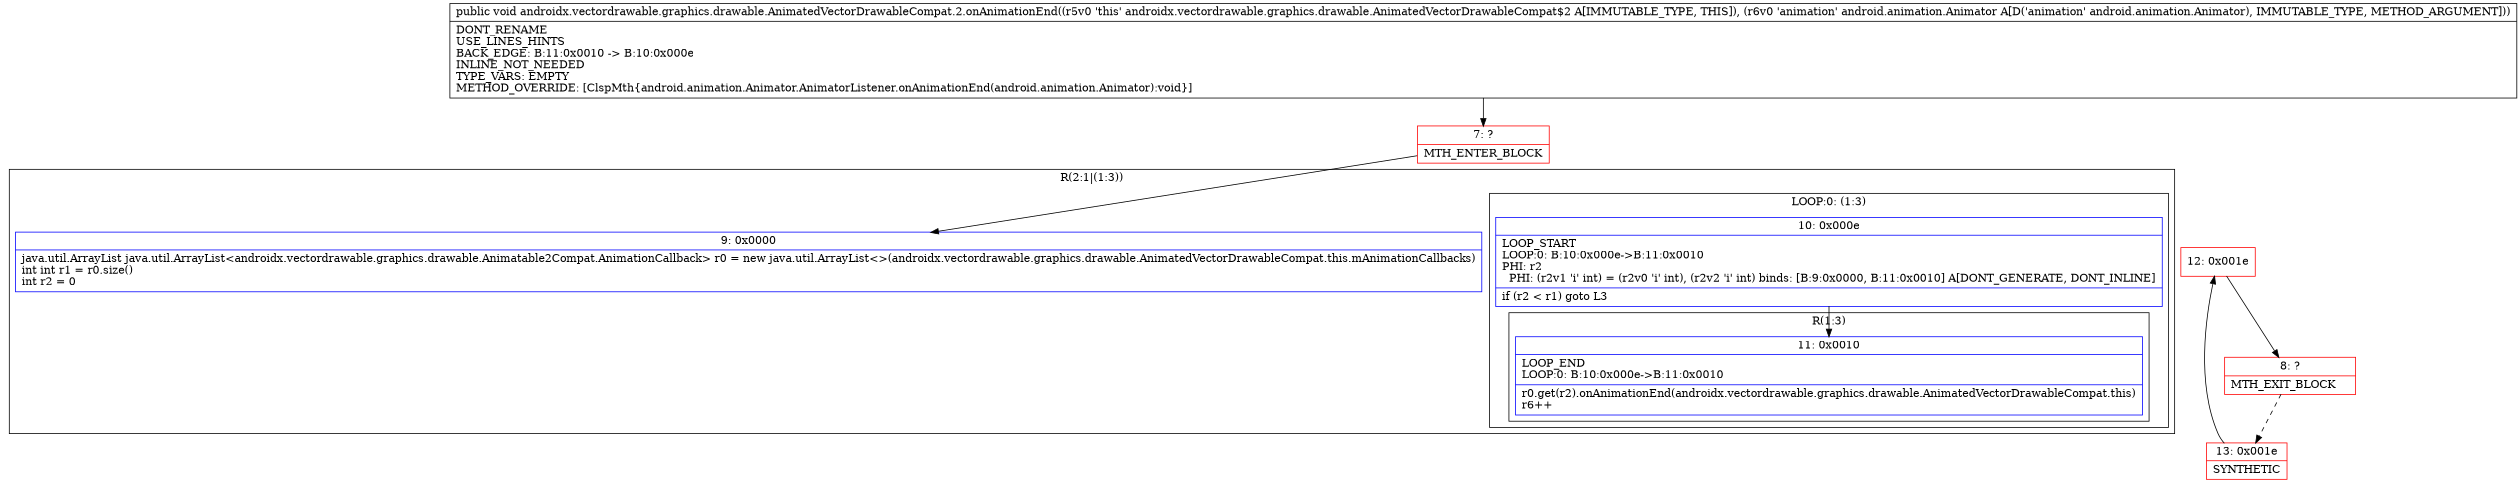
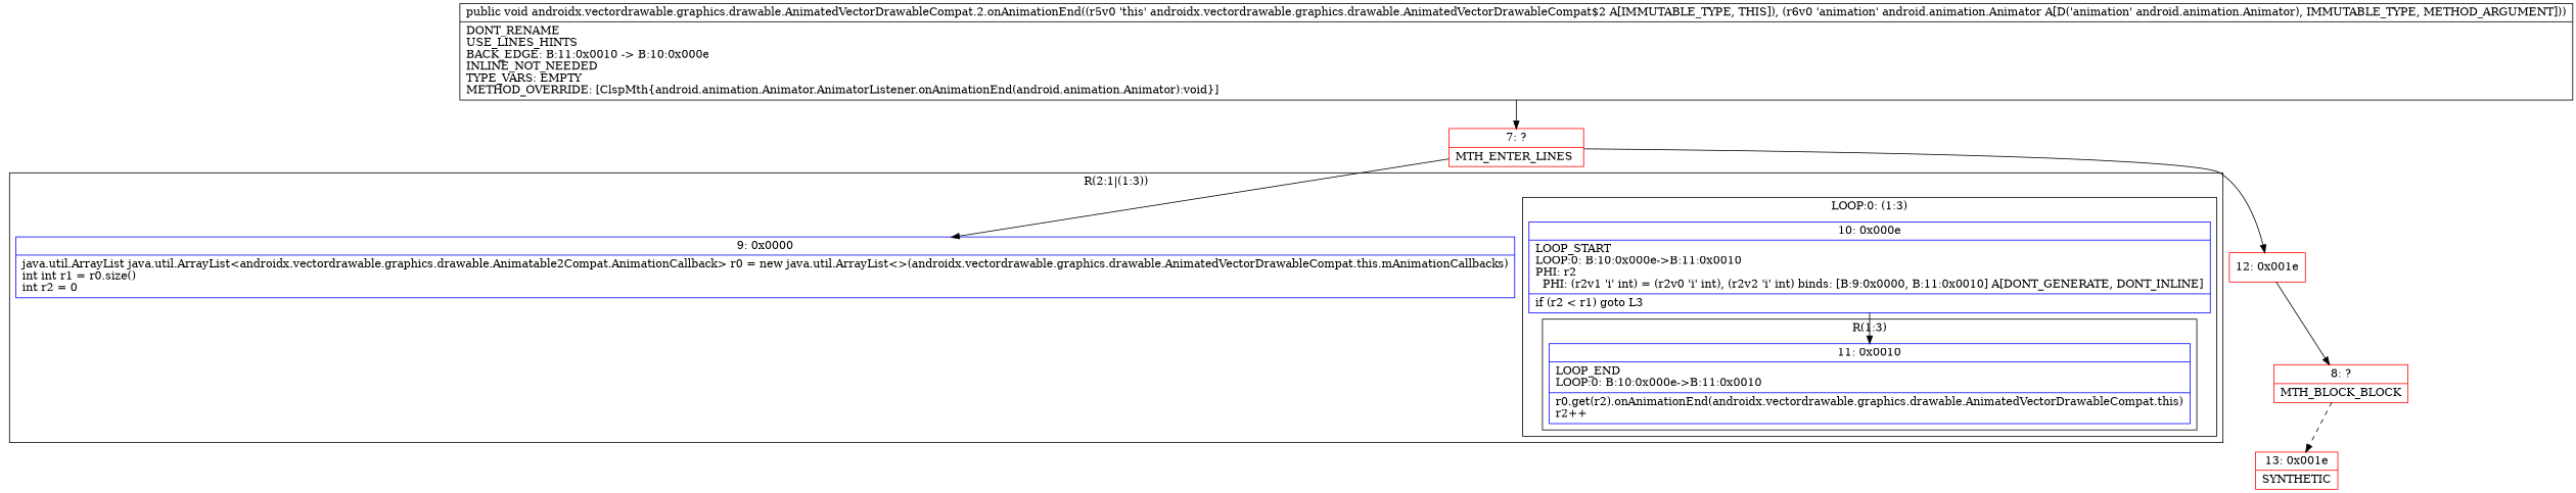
  digraph {
    node [color=red shape=record]
-   n1 [color=blue label="{11\:\ 0x0010|LOOP_END\lLOOP:0: B:10:0x000e\-\>B:11:0x0010\l|r0.get(r2).onAnimationEnd(androidx.vectordrawable.graphics.drawable.AnimatedVectorDrawableCompat.this)\lr6++\l}"]
+   n1 [color=blue label="{11\:\ 0x0010|LOOP_END\lLOOP:0: B:10:0x000e\-\>B:11:0x0010\l|r0.get(r2).onAnimationEnd(androidx.vectordrawable.graphics.drawable.AnimatedVectorDrawableCompat.this)\lr2++\l}"]
    n2 [color=blue label="{10\:\ 0x000e|LOOP_START\lLOOP:0: B:10:0x000e\-\>B:11:0x0010\lPHI: r2 \l  PHI: (r2v1 'i' int) = (r2v0 'i' int), (r2v2 'i' int) binds: [B:9:0x0000, B:11:0x0010] A[DONT_GENERATE, DONT_INLINE]\l|if (r2 \< r1) goto L3\l}"]
    n3 [color=blue label="{9\:\ 0x0000|java.util.ArrayList java.util.ArrayList\<androidx.vectordrawable.graphics.drawable.Animatable2Compat.AnimationCallback\> r0 = new java.util.ArrayList\<\>(androidx.vectordrawable.graphics.drawable.AnimatedVectorDrawableCompat.this.mAnimationCallbacks)\lint int r1 = r0.size()\lint r2 = 0\l}"]
    n4 [label="{13\:\ 0x001e|SYNTHETIC\l}"]
    n5 [label="{12\:\ 0x001e}"]
-   n6 [label="{7\:\ ?|MTH_ENTER_BLOCK\l}"]
-   n7 [label="{8\:\ ?|MTH_EXIT_BLOCK\l}"]
+   n6 [label="{7\:\ ?|MTH_ENTER_LINES\l}"]
+   n7 [label="{8\:\ ?|MTH_BLOCK_BLOCK\l}"]
    n8 [label="{public void androidx.vectordrawable.graphics.drawable.AnimatedVectorDrawableCompat.2.onAnimationEnd((r5v0 'this' androidx.vectordrawable.graphics.drawable.AnimatedVectorDrawableCompat$2 A[IMMUTABLE_TYPE, THIS]), (r6v0 'animation' android.animation.Animator A[D('animation' android.animation.Animator), IMMUTABLE_TYPE, METHOD_ARGUMENT]))  | DONT_RENAME\lUSE_LINES_HINTS\lBACK_EDGE: B:11:0x0010 \-\> B:10:0x000e\lINLINE_NOT_NEEDED\lTYPE_VARS: EMPTY\lMETHOD_OVERRIDE: [ClspMth\{android.animation.Animator.AnimatorListener.onAnimationEnd(android.animation.Animator):void\}]\l}" color=""]
    subgraph cluster_1 {
      label="R(2:1|(1:3))"
      n3
      subgraph cluster_2 {
        label="LOOP:0: (1:3)"
        n2
        subgraph cluster_3 {
          label="R(1:3)"
          n1
        }
      }
    }
    n2 -> n1
-   n4 -> n5
+   n6 -> n5
    n5 -> n7
    n6 -> n3
    n7 -> n4 [style=dashed]
    n8 -> n6
  }
